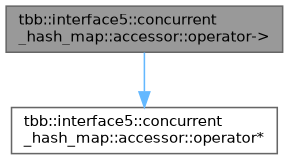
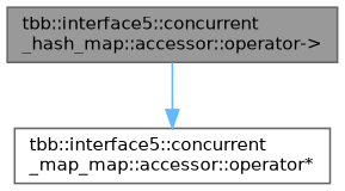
  digraph {
    rankdir=TB
    node [fontname=Helvetica fontsize=10 shape=box style=filled]
    n1 [color=gray40 fillcolor=grey60 fontcolor=black height=0.2 label="tbb::interface5::concurrent\l_hash_map::accessor::operator-\>" width=0.4]
-   n2 [color=grey40 fillcolor=white height=0.2 label="tbb::interface5::concurrent\l_hash_map::accessor::operator*" width=0.4]
+   n2 [color=grey40 fillcolor=white height=0.2 label="tbb::interface5::concurrent\l_map_map::accessor::operator*" width=0.4]
    n1 -> n2 [color=steelblue1 fontname=Helvetica fontsize=10 labelfontname=Helvetica labelfontsize=10 style=solid]
  }
